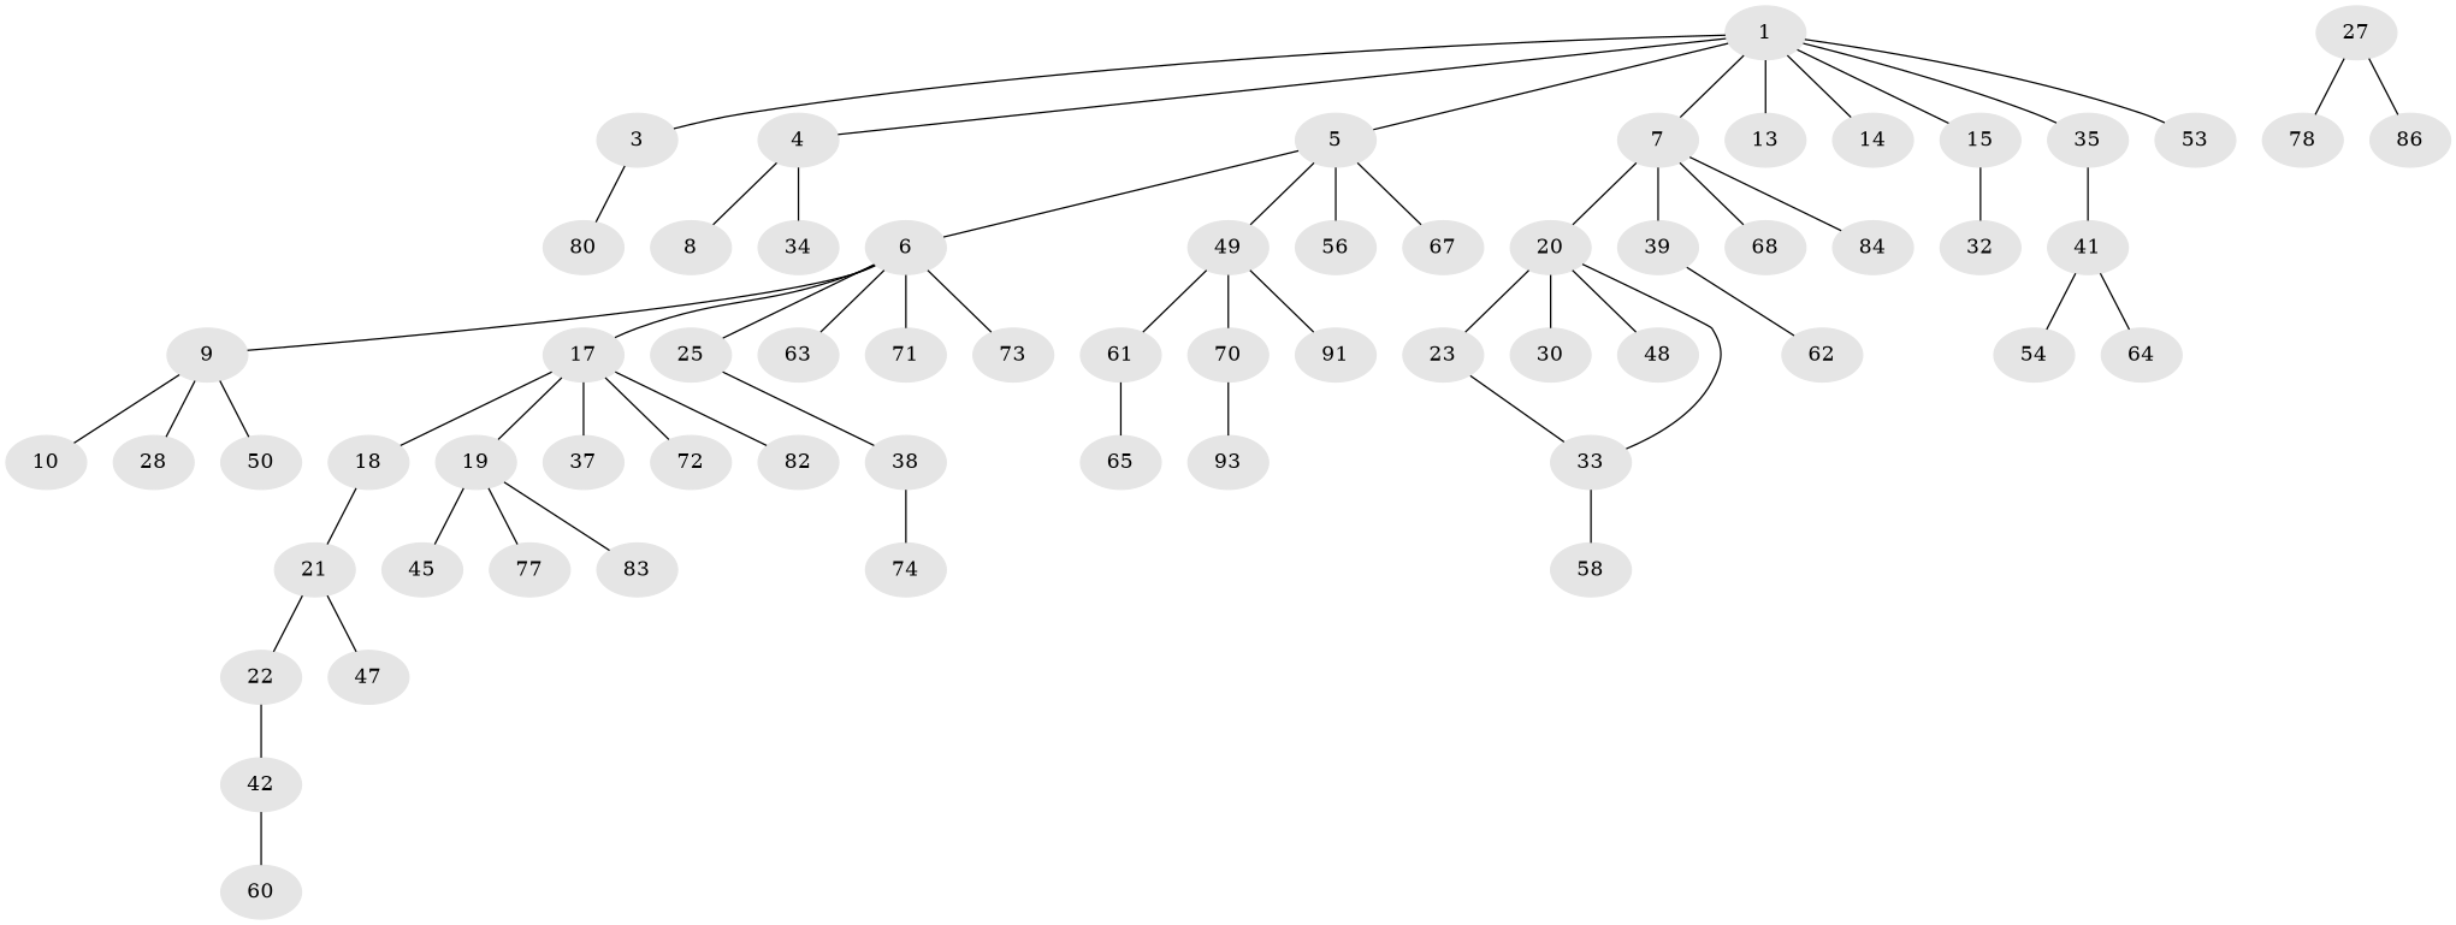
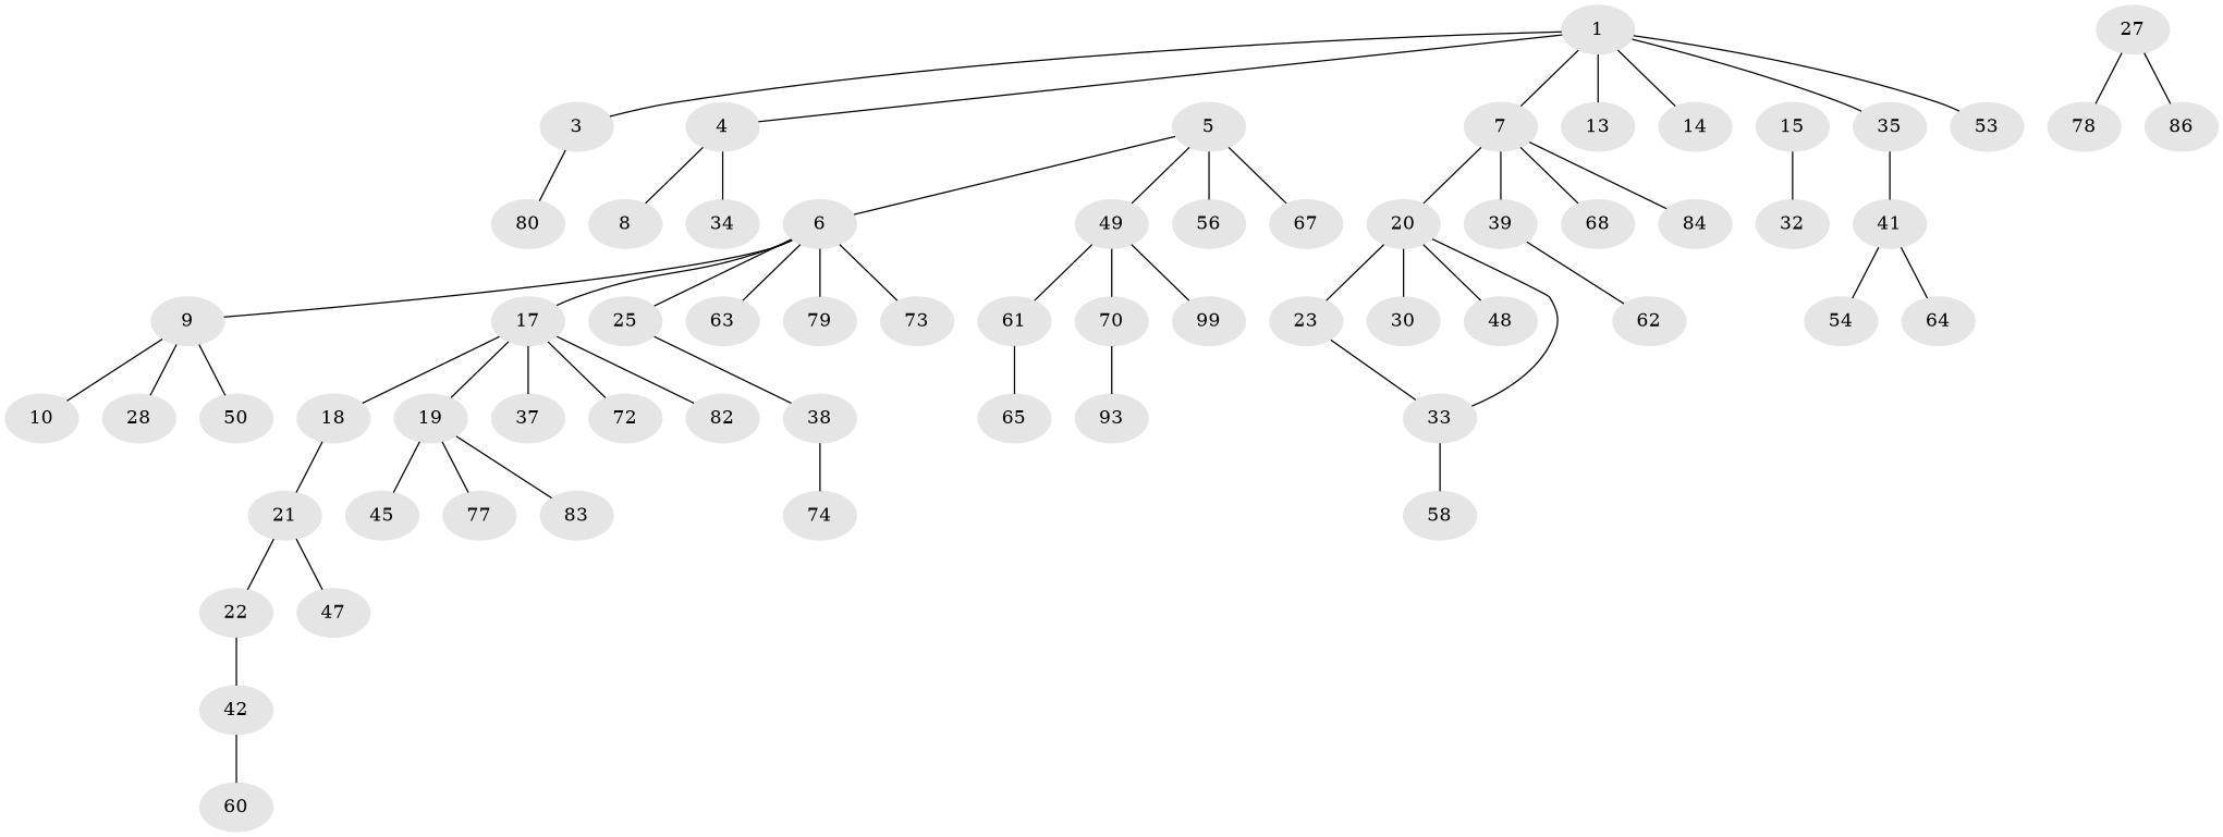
  graph {
    node [color=gray90 style=filled]
    1 [super="+2"]
    3 [super="+51"]
    4 [super="+26"]
    5 [super="+31"]
    7
    13 [super="+69"]
    14
    15
    35
    53
    80
    8 [super="+16"]
    34 [super="+66"]
    6 [super="+11"]
    49 [super="+89"]
    56
    67 [super="+90"]
    20 [super="+24"]
    39 [super="+44"]
    68 [super="+79"]
    84
    32
    41
    9 [super="+12"]
    17 [super="+29"]
    25
    63 [super="+76"]
-   71
+   71 [label=79]
    73
    61
    70
-   91
+   91 [label=99]
    10 [super="+57"]
    28 [super="+43"]
    50 [super="+87"]
    18
    19 [super="+75"]
    37
    72
    82
    38 [super="+40"]
    23
    30
    48 [super="+52"]
    33 [super="+92"]
    62
    21
    45 [super="+46"]
    77
    83
    22 [super="+55"]
    47 [super="+88"]
    27 [super="+36"]
    78
    86
    42 [super="+81"]
    60
    58 [super="+59"]
    74
    54 [super="+85"]
    64
    65
    93
    1 -- 3
    1 -- 4
-   1 -- 5
    1 -- 7
    1 -- 13
    1 -- 14
-   1 -- 15
    1 -- 35
    1 -- 53
    3 -- 80
    4 -- 8
    4 -- 34
    5 -- 6
    5 -- 49
    5 -- 56
    5 -- 67
    7 -- 20
    7 -- 39
    7 -- 68
    7 -- 84
    15 -- 32
    35 -- 41
    6 -- 9
    6 -- 17
    6 -- 25
    6 -- 63
    6 -- 71
    6 -- 73
    49 -- 61
    49 -- 70
    49 -- 91
    20 -- 23
    20 -- 30
    20 -- 48
    20 -- 33
    39 -- 62
    41 -- 54
    41 -- 64
    9 -- 10
    9 -- 28
    9 -- 50
    17 -- 18
    17 -- 19
    17 -- 37
    17 -- 72
    17 -- 82
    25 -- 38
    61 -- 65
    70 -- 93
    18 -- 21
    19 -- 45
    19 -- 77
    19 -- 83
    38 -- 74
    23 -- 33
    33 -- 58
    21 -- 22
    21 -- 47
    22 -- 42
    27 -- 78
    27 -- 86
    42 -- 60
  }
